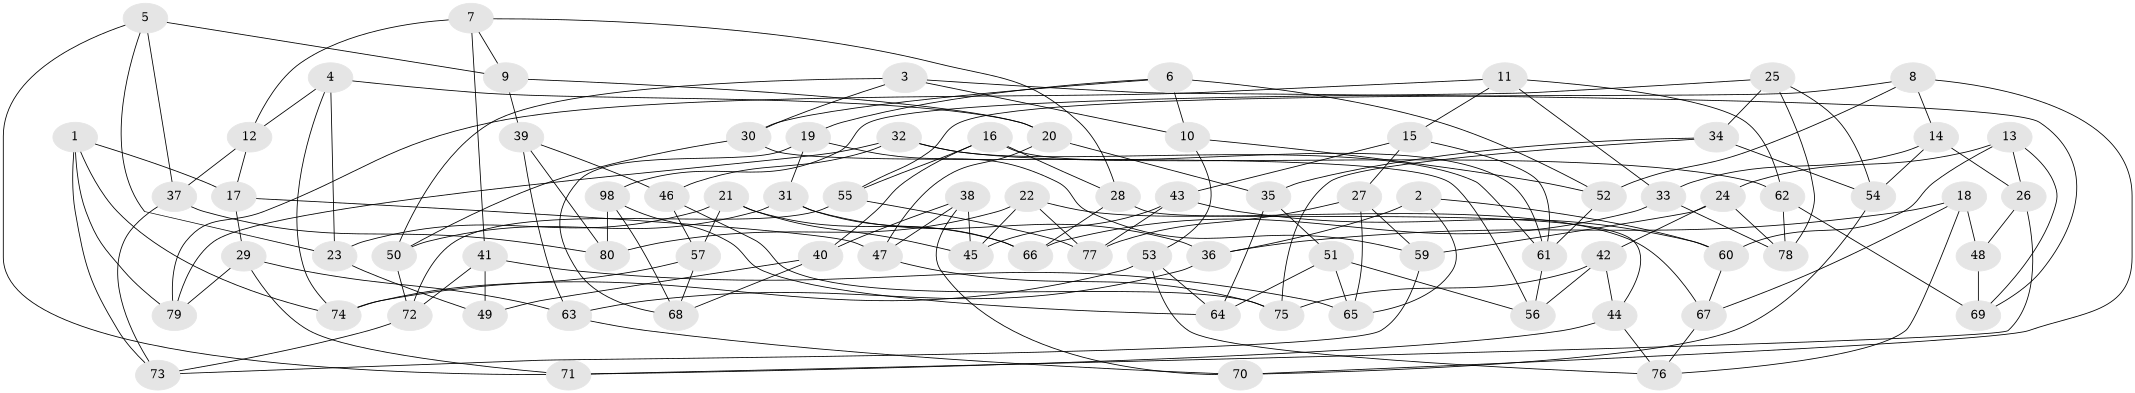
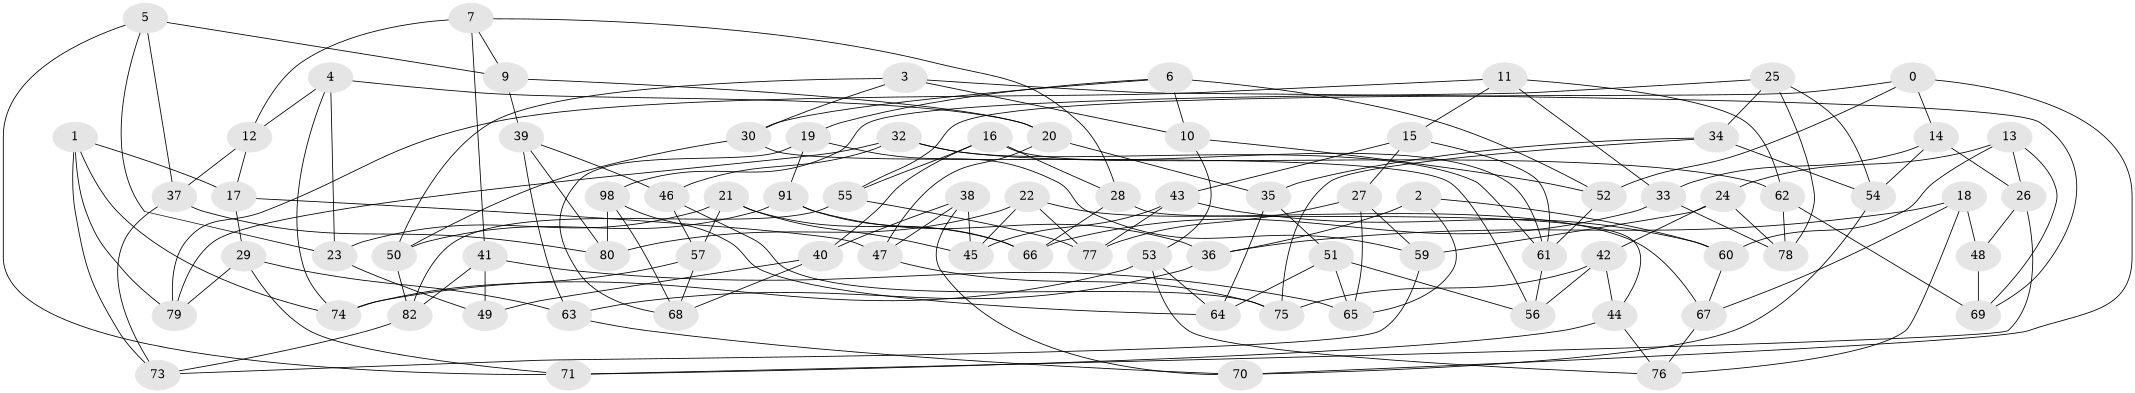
  graph {
    node [color=gray90 style=filled]
    1
    17
    73
    74
    79
    29
    47
    2
    36
    60
    65
    63
    67
    3
    10
    30
    50
    69
    52
    53
    56
-   72
+   72 [label=82]
    4
    12
    20
    23
    37
    35
    49
    5
    9
    71
    39
    80
    6
    19
-   31
+   31 [label=91]
    59
    68
    61
    7
    28
    41
    66
    44
-   8
+   8 [label=0]
    14
    55
    70
    33
    26
    54
    77
    46
    76
    64
    11
    15
    62
    27
    43
    78
    13
    24
    42
    48
    45
    16
    40
    75
    18
    51
    21
    57
    22
    25
    34
    n78 [label=98]
    32
    38
    1 -- 17
    1 -- 73
    1 -- 74
    1 -- 79
    17 -- 29
    17 -- 47
    29 -- 79
    29 -- 63
    29 -- 71
    47 -- 75
    2 -- 36
    2 -- 60
    2 -- 65
    36 -- 63
    60 -- 67
    63 -- 70
    67 -- 76
    3 -- 10
    3 -- 30
    3 -- 50
    3 -- 69
    10 -- 52
    10 -- 53
    30 -- 50
    30 -- 56
    50 -- 72
    52 -- 61
    53 -- 74
    53 -- 76
    53 -- 64
    72 -- 73
    4 -- 74
    4 -- 12
    4 -- 20
    4 -- 23
    12 -- 17
    12 -- 37
    20 -- 47
    20 -- 35
    23 -- 49
    37 -- 73
    37 -- 80
    35 -- 64
    35 -- 51
    5 -- 23
    5 -- 37
    5 -- 9
    5 -- 71
    9 -- 20
    9 -- 39
    39 -- 63
    39 -- 80
    39 -- 46
    6 -- 10
    6 -- 30
    6 -- 52
    6 -- 19
    19 -- 31
    19 -- 59
    19 -- 68
    31 -- 36
    31 -- 50
    31 -- 66
    59 -- 73
    61 -- 56
    7 -- 12
    7 -- 9
    7 -- 28
    7 -- 41
    28 -- 66
    28 -- 44
    41 -- 65
    41 -- 72
    41 -- 49
    44 -- 71
    44 -- 76
    8 -- 52
    8 -- 14
    8 -- 55
    8 -- 70
    14 -- 33
    14 -- 26
    14 -- 54
    55 -- 72
    55 -- 77
    33 -- 66
    33 -- 78
    26 -- 71
    26 -- 48
    54 -- 70
    46 -- 75
    46 -- 57
    11 -- 79
    11 -- 33
    11 -- 15
    11 -- 62
    15 -- 61
    15 -- 27
    15 -- 43
    62 -- 69
    62 -- 78
    27 -- 65
    27 -- 59
    27 -- 77
    43 -- 60
    43 -- 77
    43 -- 45
    13 -- 60
    13 -- 69
    13 -- 26
    13 -- 24
    24 -- 59
    24 -- 78
    24 -- 42
    42 -- 56
    42 -- 44
    42 -- 75
    48 -- 69
    16 -- 61
    16 -- 28
    16 -- 55
    16 -- 40
    40 -- 49
    40 -- 68
    18 -- 36
    18 -- 67
    18 -- 76
    18 -- 48
    51 -- 65
    51 -- 56
    51 -- 64
    21 -- 23
    21 -- 66
    21 -- 45
    21 -- 57
    57 -- 74
    57 -- 68
    22 -- 67
    22 -- 80
    22 -- 77
    22 -- 45
    25 -- 54
    25 -- 78
    25 -- 34
    25 -- n78
    34 -- 35
    34 -- 54
    34 -- 75
    n78 -- 80
    n78 -- 68
    n78 -- 64
    32 -- 79
    32 -- 61
    32 -- 46
    32 -- 62
    38 -- 47
    38 -- 70
    38 -- 45
    38 -- 40
  }
